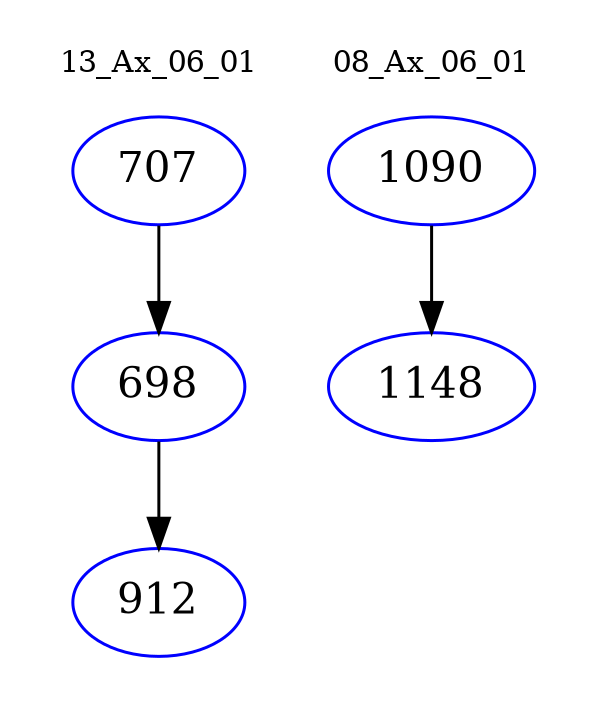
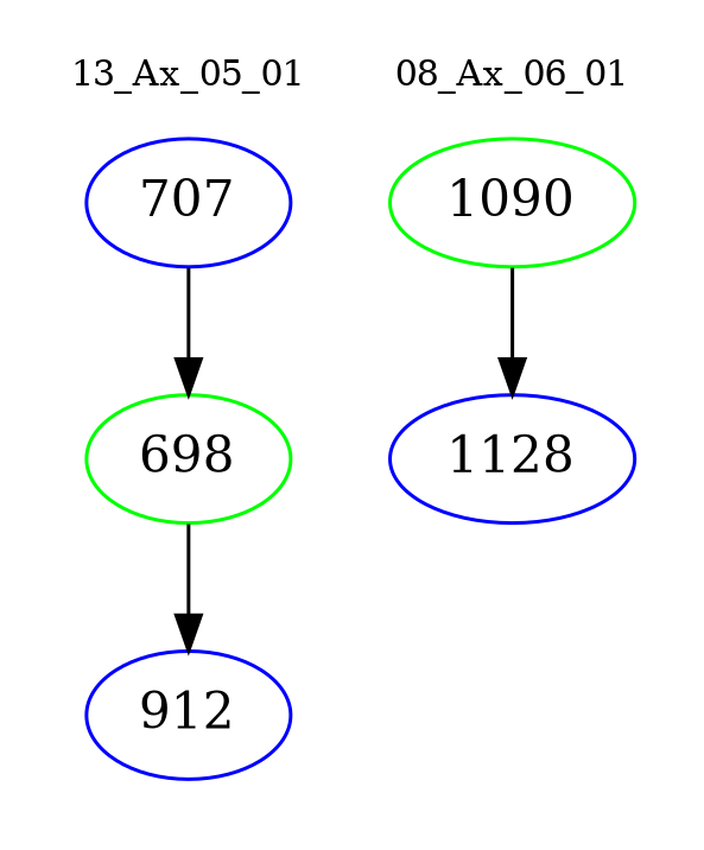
  digraph {
    node [color=blue]
    edge [color=black]
    n1 [label=707]
-   n2 [label=698]
+   n2 [color=green label=698]
    n3 [label=912]
-   n4 [label=1090]
-   n5 [label=1148]
+   n4 [color=green label=1090]
+   n5 [label=1128]
    subgraph cluster_1 {
      color=white
      fontsize=10
-     label="13_Ax_06_01"
+     label="13_Ax_05_01"
      n1
      n2
      n3
    }
    subgraph cluster_2 {
      color=white
      fontsize=10
      label="08_Ax_06_01"
      n4
      n5
    }
    n1 -> n2
    n2 -> n3
    n4 -> n5
  }
